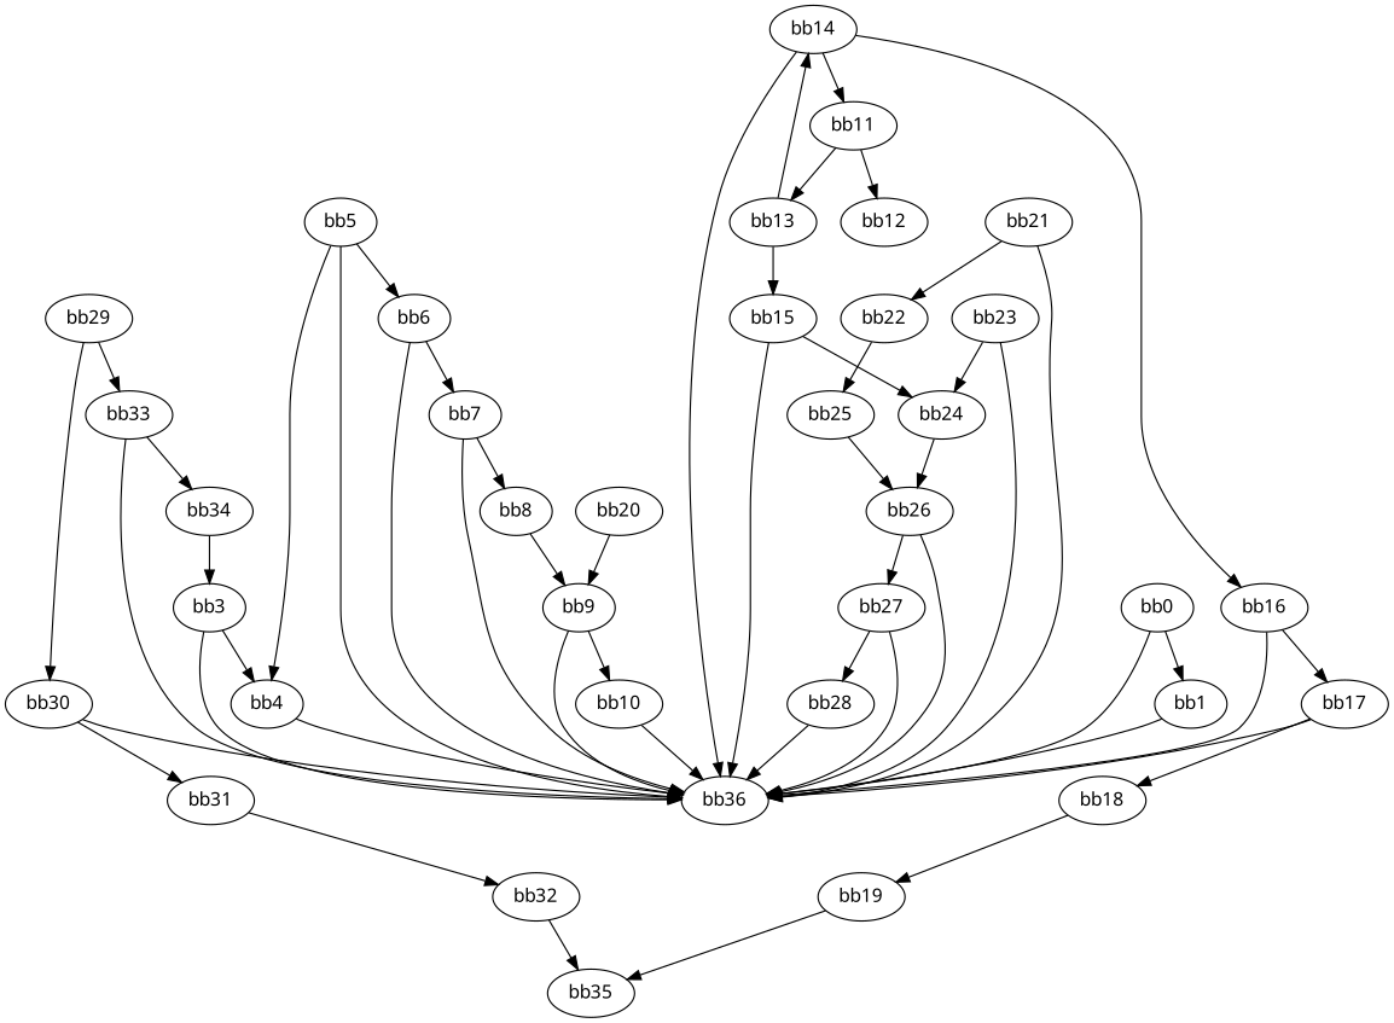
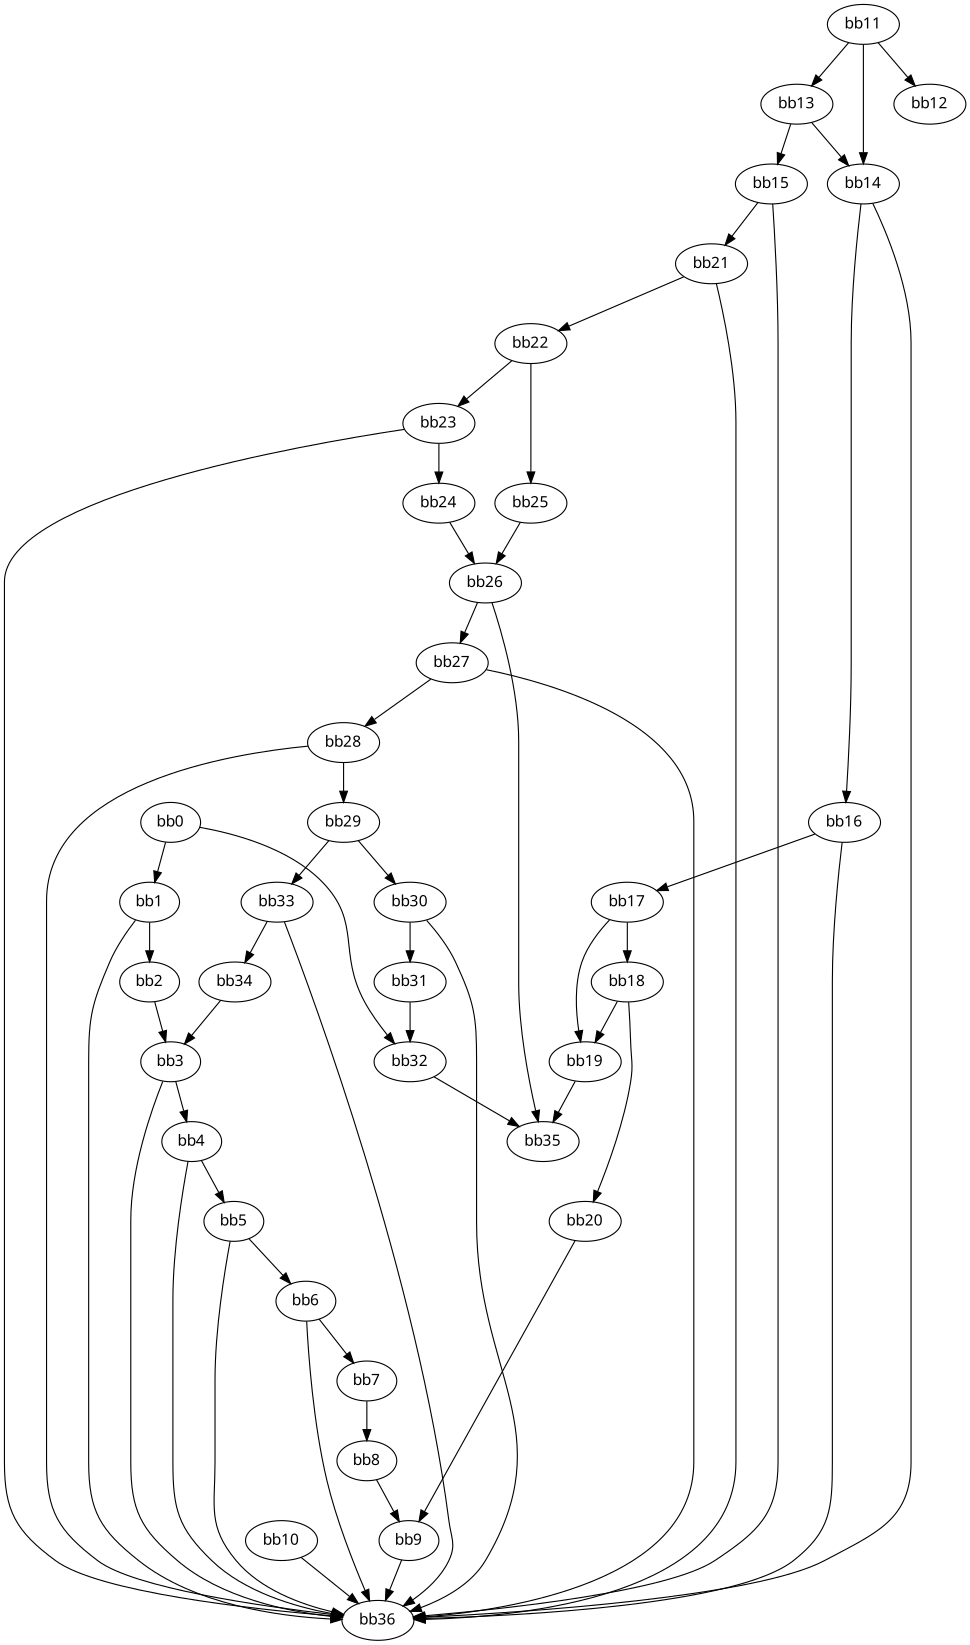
  digraph {
    fontname="Noto Sans"
    node [fontname="Noto Sans"]
    edge [fontname="Noto Sans"]
    n1 [label="bb0\l"]
    n2 [label="bb1\l"]
    n3 [label="bb36\l"]
+   n4 [label="bb2\l"]
    n5 [label="bb3\l"]
    n6 [label="bb4\l"]
    n7 [label="bb5\l"]
    n8 [label="bb6\l"]
    n9 [label="bb7\l"]
    n10 [label="bb8\l"]
    n11 [label="bb9\l"]
    n12 [label="bb10\l"]
    n13 [label="bb11\l"]
    n14 [label="bb12\l"]
    n15 [label="bb13\l"]
    n16 [label="bb14\l"]
    n17 [label="bb15\l"]
    n18 [label="bb16\l"]
    n19 [label="bb21\l"]
    n20 [label="bb17\l"]
    n21 [label="bb22\l"]
    n22 [label="bb18\l"]
    n23 [label="bb19\l"]
    n24 [label="bb20\l"]
    n25 [label="bb35\l"]
    n26 [label="bb23\l"]
    n27 [label="bb25\l"]
    n28 [label="bb24\l"]
    n29 [label="bb26\l"]
    n30 [label="bb27\l"]
    n31 [label="bb28\l"]
    n32 [label="bb29\l"]
    n33 [label="bb30\l"]
    n34 [label="bb33\l"]
    n35 [label="bb31\l"]
    n36 [label="bb34\l"]
    n37 [label="bb32\l"]
    n1 -> n2
-   n1 -> n3
+   n1 -> n37
    n2 -> n3
+   n2 -> n4
+   n4 -> n5
    n5 -> n3
    n5 -> n6
    n6 -> n3
-   n7 -> n6
+   n6 -> n7
    n7 -> n3
    n7 -> n8
    n8 -> n3
    n8 -> n9
-   n9 -> n3
    n9 -> n10
    n10 -> n11
    n11 -> n3
-   n11 -> n12
    n12 -> n3
    n13 -> n14
    n13 -> n15
-   n16 -> n13
+   n13 -> n16
    n15 -> n16
    n15 -> n17
    n16 -> n3
    n16 -> n18
    n17 -> n3
-   n17 -> n28
+   n17 -> n19
    n18 -> n3
    n18 -> n20
    n19 -> n3
    n19 -> n21
-   n20 -> n3
+   n20 -> n23
    n20 -> n22
+   n21 -> n26
    n21 -> n27
    n22 -> n23
+   n22 -> n24
    n23 -> n25
    n24 -> n11
    n26 -> n3
    n26 -> n28
    n27 -> n29
    n28 -> n29
-   n29 -> n3
+   n29 -> n25
    n29 -> n30
    n30 -> n3
    n30 -> n31
    n31 -> n3
+   n31 -> n32
    n32 -> n33
    n32 -> n34
    n33 -> n3
    n33 -> n35
    n34 -> n3
    n34 -> n36
    n35 -> n37
    n36 -> n5
    n37 -> n25
  }
